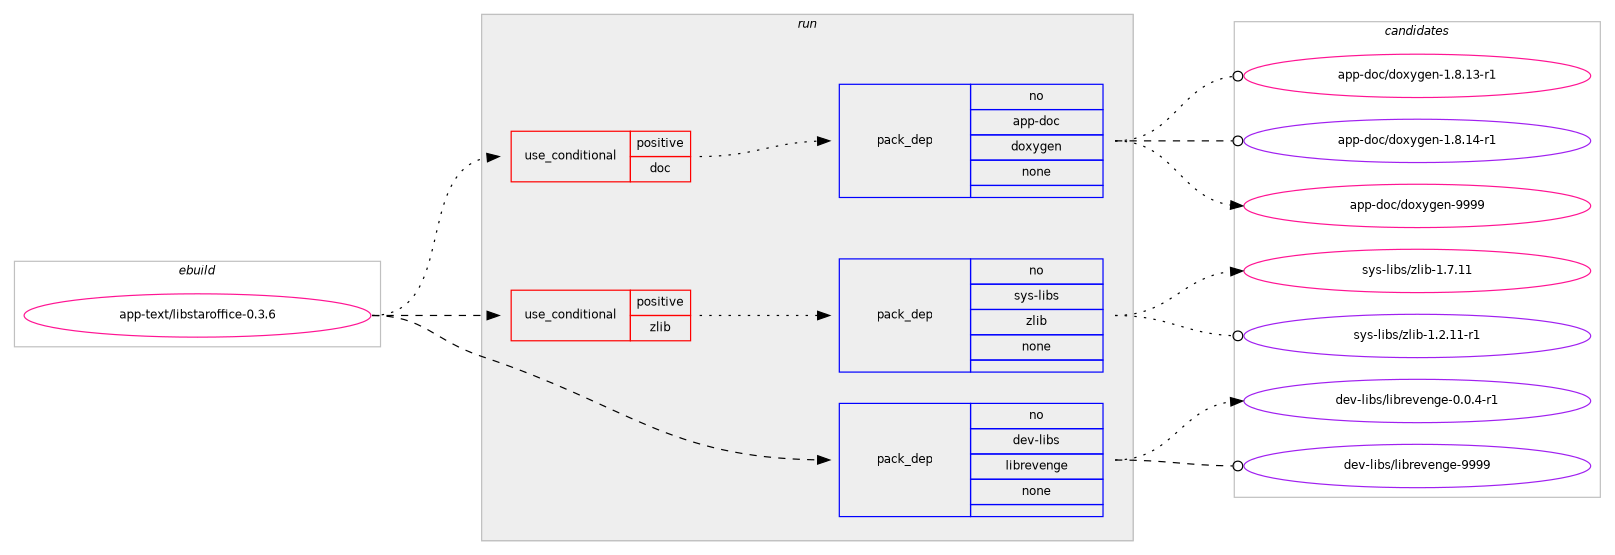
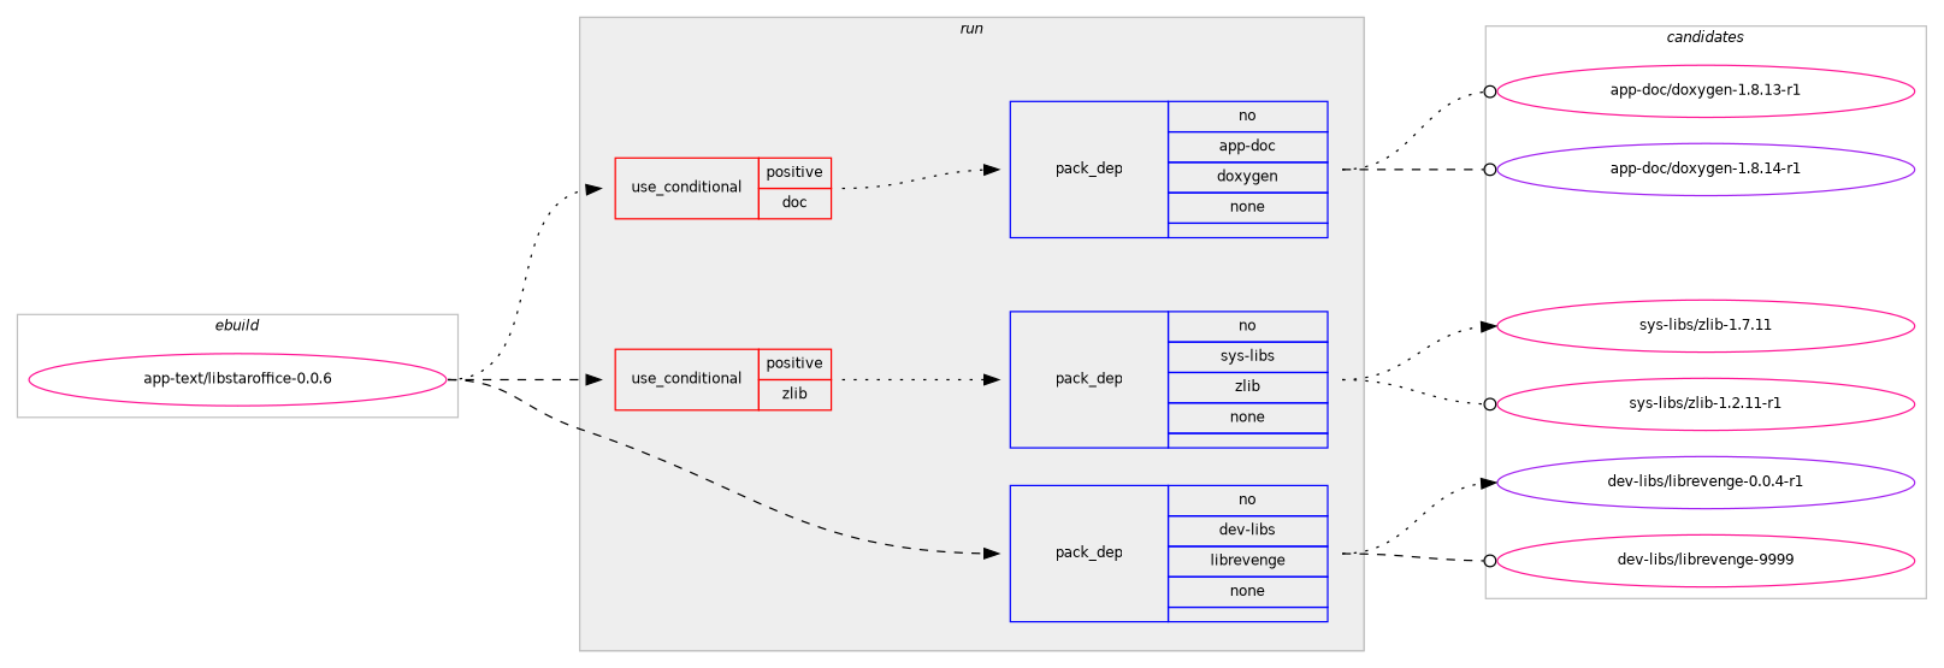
  digraph {
    compound=true
    concentrate=true
    fontname=Helvetica
    fontsize=10
    newrank=true
    rankdir=LR
    ranksep=1.5
    node [color=deeppink fontname=Helvetica fontsize=10]
    edge [arrowhead=normal headport=w style=dotted tailport=e weight=100]
-   n1 [label="app-text/libstaroffice-0.3.6" width=4]
+   n1 [label="app-text/libstaroffice-0.0.6" width=4]
    n2 [color=blue label=<<TABLE BORDER="0" CELLBORDER="1" CELLSPACING="0" CELLPADDING="4" WIDTH="220"><TR><TD ROWSPAN="6" CELLPADDING="30">pack_dep</TD></TR><TR><TD WIDTH="110">no</TD></TR><TR><TD>app-doc</TD></TR><TR><TD>doxygen</TD></TR><TR><TD>none</TD></TR><TR><TD></TD></TR></TABLE>> shape=none]
    n3 [color=red label=<<TABLE BORDER="0" CELLBORDER="1" CELLSPACING="0" CELLPADDING="4"><TR><TD ROWSPAN="3" CELLPADDING="10">use_conditional</TD></TR><TR><TD>positive</TD></TR><TR><TD>doc</TD></TR></TABLE>> shape=none]
    n4 [color=blue label=<<TABLE BORDER="0" CELLBORDER="1" CELLSPACING="0" CELLPADDING="4" WIDTH="220"><TR><TD ROWSPAN="6" CELLPADDING="30">pack_dep</TD></TR><TR><TD WIDTH="110">no</TD></TR><TR><TD>sys-libs</TD></TR><TR><TD>zlib</TD></TR><TR><TD>none</TD></TR><TR><TD></TD></TR></TABLE>> shape=none]
    n5 [color=red label=<<TABLE BORDER="0" CELLBORDER="1" CELLSPACING="0" CELLPADDING="4"><TR><TD ROWSPAN="3" CELLPADDING="10">use_conditional</TD></TR><TR><TD>positive</TD></TR><TR><TD>zlib</TD></TR></TABLE>> shape=none]
    n6 [color=blue label=<<TABLE BORDER="0" CELLBORDER="1" CELLSPACING="0" CELLPADDING="4" WIDTH="220"><TR><TD ROWSPAN="6" CELLPADDING="30">pack_dep</TD></TR><TR><TD WIDTH="110">no</TD></TR><TR><TD>dev-libs</TD></TR><TR><TD>librevenge</TD></TR><TR><TD>none</TD></TR><TR><TD></TD></TR></TABLE>> shape=none]
    n7 [label="app-doc/doxygen-1.8.13-r1" width=4]
    n8 [color=purple label="app-doc/doxygen-1.8.14-r1" width=4]
-   n9 [label="app-doc/doxygen-9999" width=4]
    n10 [label="sys-libs/zlib-1.7.11" width=4]
-   n11 [color=purple label="sys-libs/zlib-1.2.11-r1" width=4]
+   n11 [label="sys-libs/zlib-1.2.11-r1" width=4]
    n12 [color=purple label="dev-libs/librevenge-0.0.4-r1" width=4]
-   n13 [color=purple label="dev-libs/librevenge-9999" width=4]
+   n13 [label="dev-libs/librevenge-9999" width=4]
    subgraph cluster_1 {
      color=gray
      label=<<i>ebuild</i>>
      rank=same
      n1
    }
    subgraph cluster_2 {
      color=gray
      label=<<i>dependencies</i>>
      subgraph cluster_3 {
        color=gray
        fillcolor="#eeeeee"
        label=<<i>compile</i>>
        style=filled
        subgraph sub_4 {
          color=gray
          fillcolor="#eeeeee"
          label=<<i>compile</i>>
          style=filled
          n3
          subgraph sub_5 {
            color=gray
            fillcolor="#eeeeee"
            label=<<i>compile</i>>
            style=filled
            n2
          }
        }
      }
      subgraph cluster_6 {
        color=gray
        fillcolor="#eeeeee"
        label=<<i>compile and run</i>>
        style=filled
        subgraph sub_7 {
          color=gray
          fillcolor="#eeeeee"
          label=<<i>compile and run</i>>
          style=filled
          n5
          subgraph sub_8 {
            color=gray
            fillcolor="#eeeeee"
            label=<<i>compile and run</i>>
            style=filled
            n4
          }
        }
        subgraph sub_9 {
          color=gray
          fillcolor="#eeeeee"
          label=<<i>compile and run</i>>
          style=filled
          n6
        }
      }
      subgraph cluster_10 {
        color=gray
        fillcolor="#eeeeee"
        label=<<i>run</i>>
        style=filled
      }
    }
    subgraph cluster_11 {
      color=gray
      label=<<i>candidates</i>>
      rank=same
      subgraph sub_12 {
        color=black
        label=<<i>candidates</i>>
        nodesep=1
        rank=same
        n7
        n8
-       n9
      }
      subgraph sub_13 {
        color=black
        label=<<i>candidates</i>>
        nodesep=1
        rank=same
        n10
        n11
      }
      subgraph sub_14 {
        color=black
        label=<<i>candidates</i>>
        nodesep=1
        rank=same
        n12
        n13
      }
    }
    n1 -> n3 [weight=20]
    n1 -> n5 [style=dashed weight=20]
    n1 -> n6 [style=dashed weight=20]
    n2 -> n7 [arrowhead=odot]
    n2 -> n8 [arrowhead=odot style=dashed]
-   n2 -> n9
    n3 -> n2 [weight=20]
    n4 -> n10
    n4 -> n11 [arrowhead=odot]
    n5 -> n4 [weight=20]
    n6 -> n12
    n6 -> n13 [arrowhead=odot style=dashed]
  }
